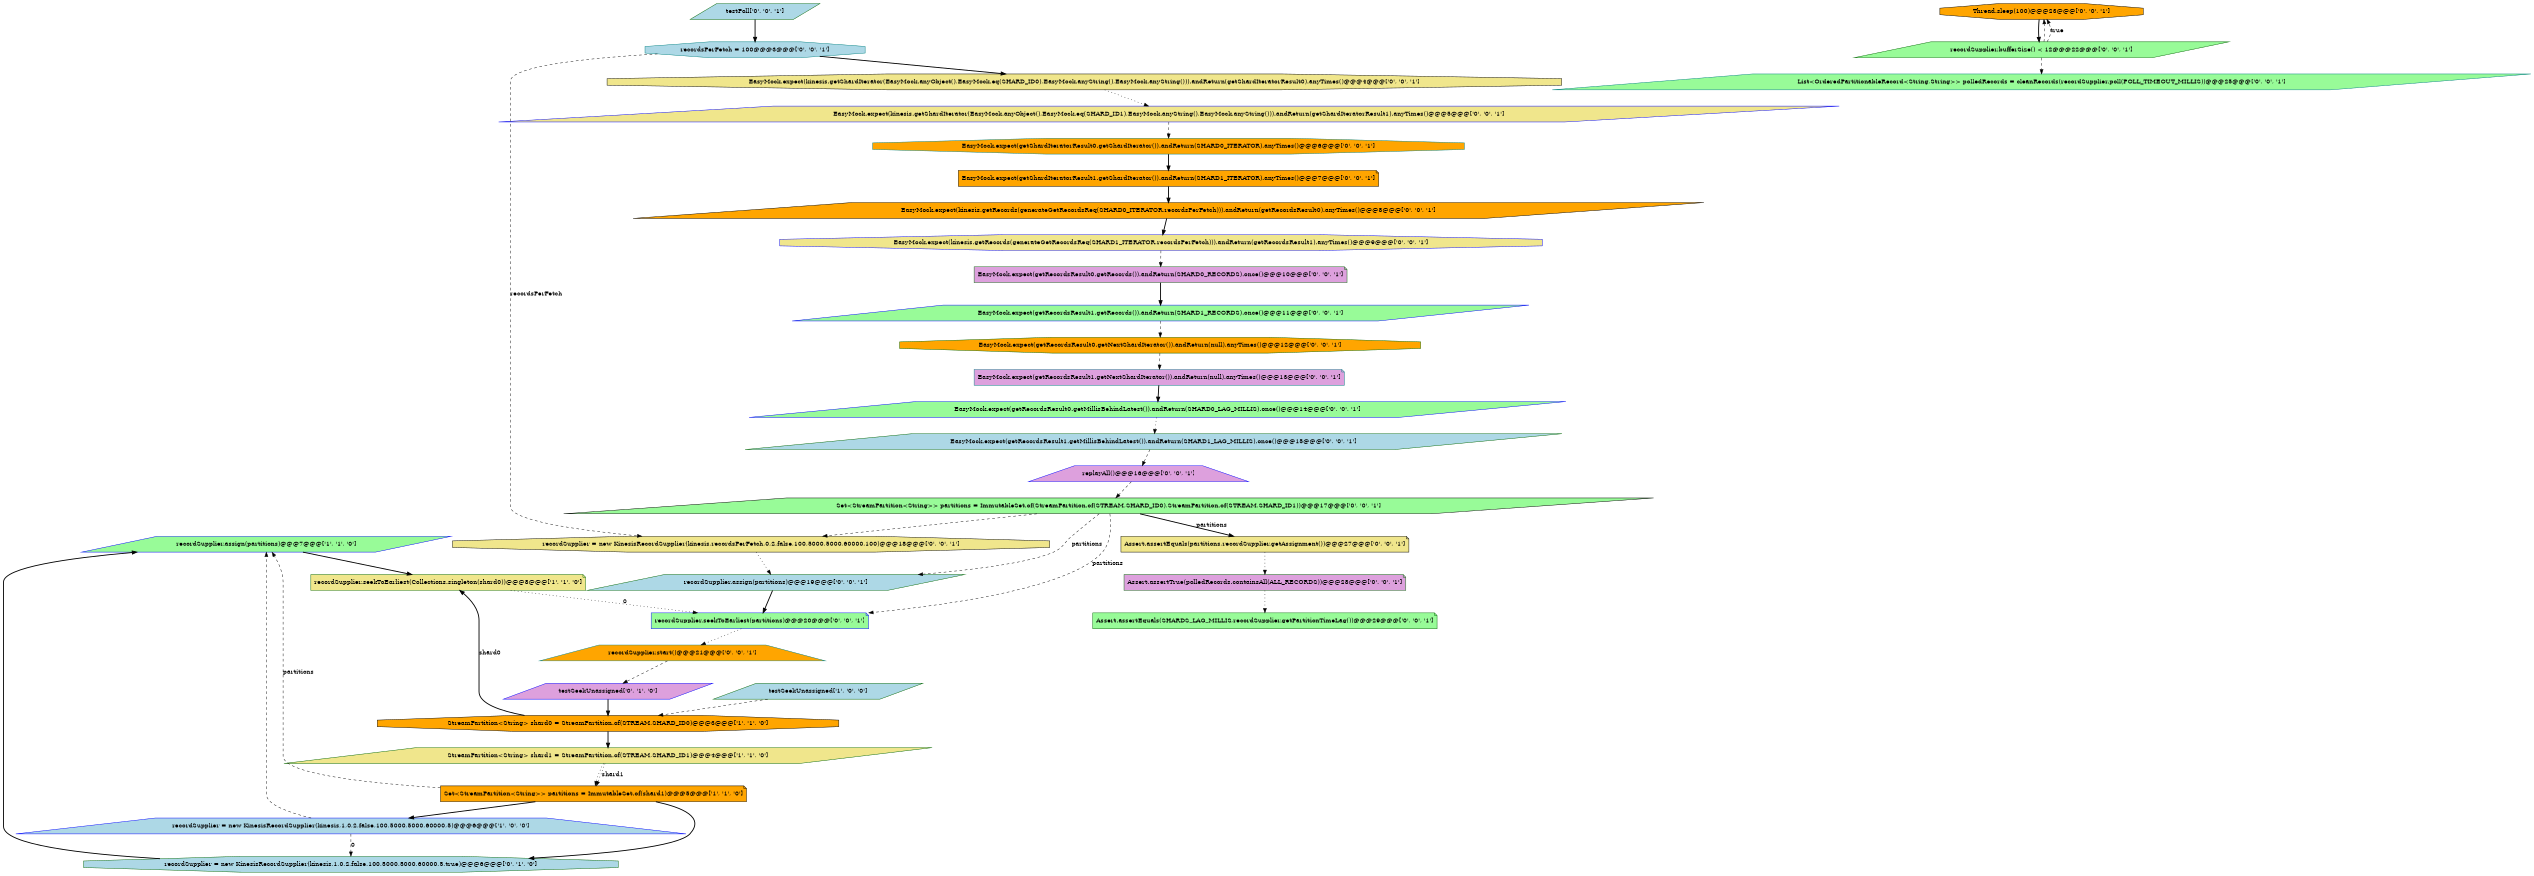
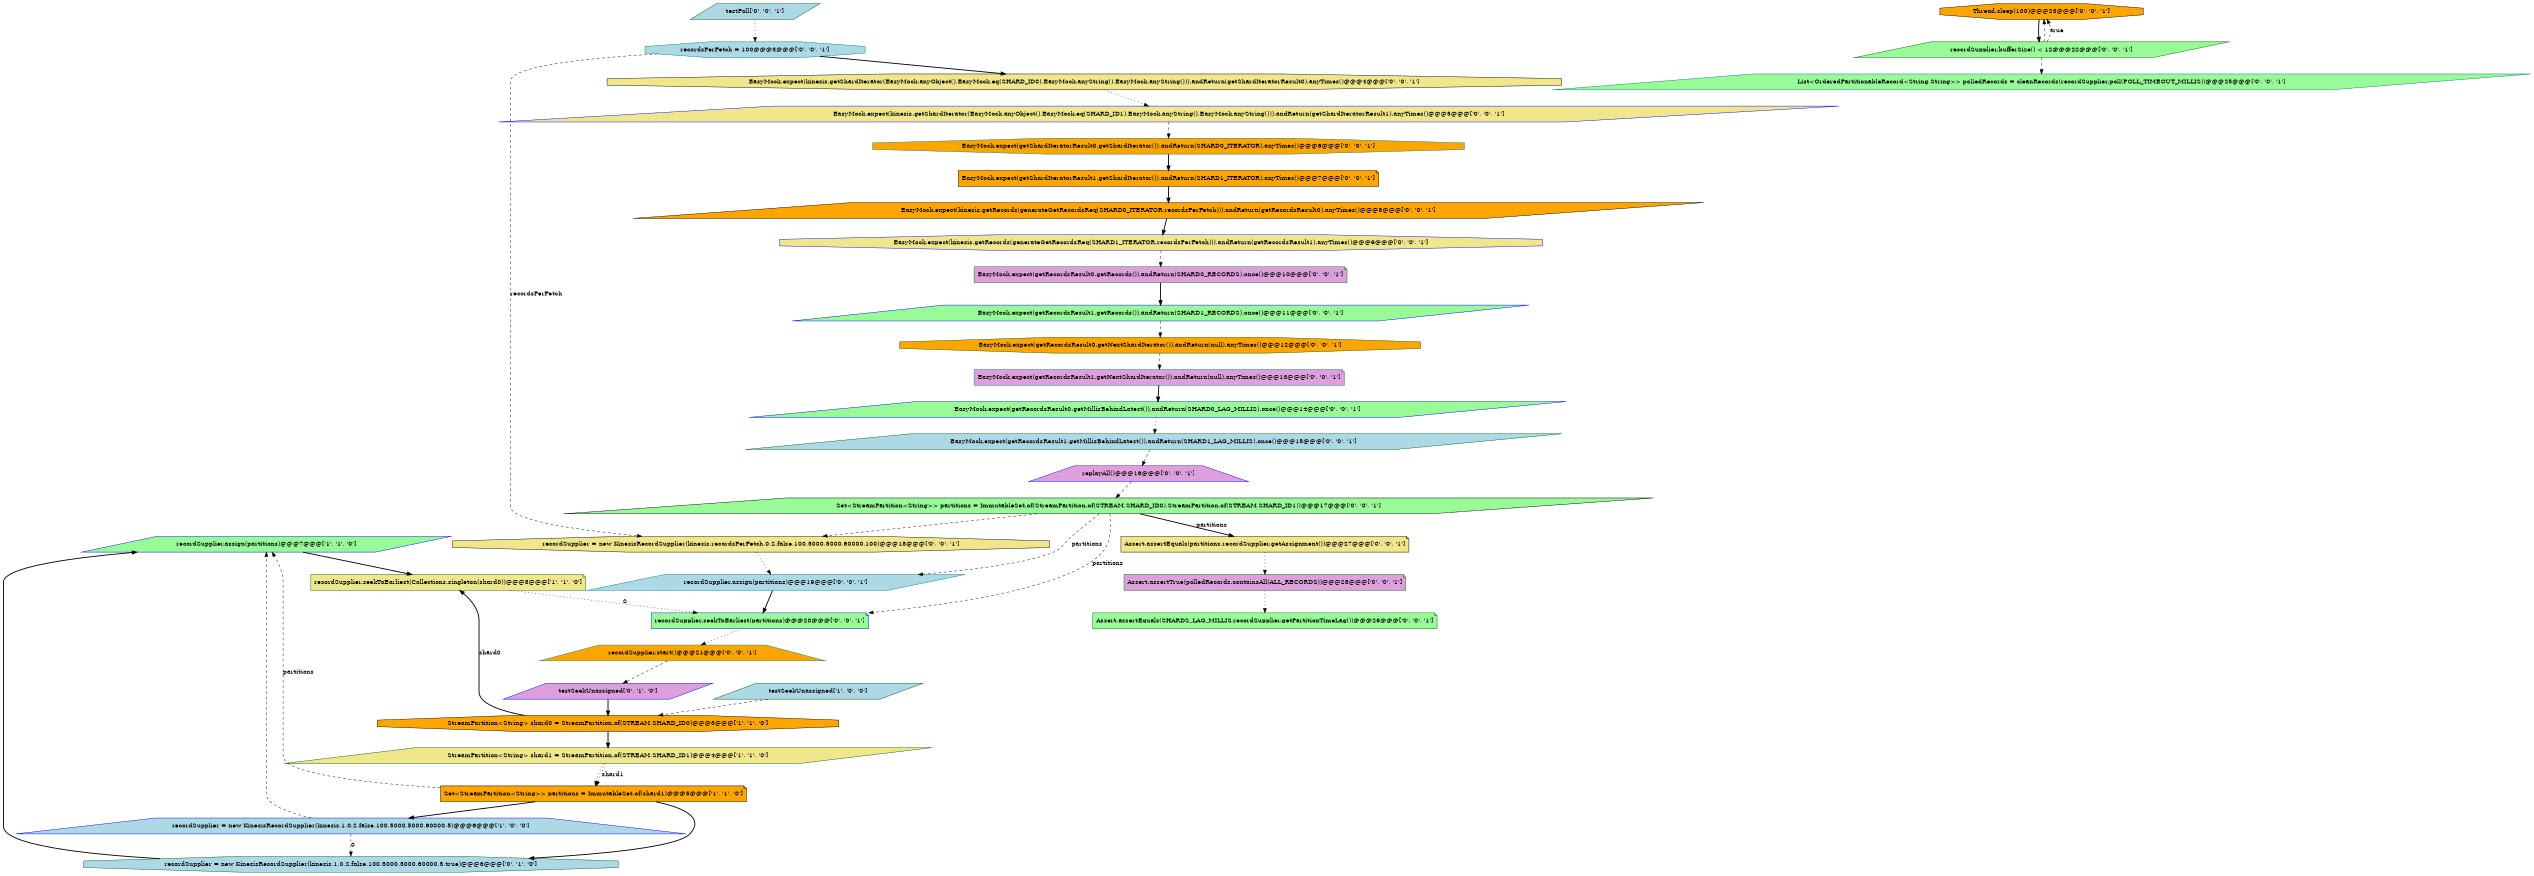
  digraph {
    node [color=darkgreen fillcolor=palegreen shape=parallelogram style=filled]
    edge [style=dashed]
    n1 [color=blue label="recordSupplier.assign(partitions)@@@7@@@['1', '1', '0']"]
    n2 [fillcolor=khaki label="recordSupplier.seekToEarliest(Collections.singleton(shard0))@@@8@@@['1', '1', '0']" shape=note]
    n3 [color=blue label="recordSupplier.seekToEarliest(partitions)@@@20@@@['0', '0', '1']" shape=note]
    n4 [fillcolor=khaki label="StreamPartition<String> shard1 = StreamPartition.of(STREAM,SHARD_ID1)@@@4@@@['1', '1', '0']"]
    n5 [color=black fillcolor=orange label="Set<StreamPartition<String>> partitions = ImmutableSet.of(shard1)@@@5@@@['1', '1', '0']" shape=note]
    n6 [fillcolor=lightblue label="recordSupplier = new KinesisRecordSupplier(kinesis,1,0,2,false,100,5000,5000,60000,5,true)@@@6@@@['0', '1', '0']" shape=octagon]
    n7 [color=blue fillcolor=lightblue label="recordSupplier = new KinesisRecordSupplier(kinesis,1,0,2,false,100,5000,5000,60000,5)@@@6@@@['1', '0', '0']" shape=trapezium]
    n8 [color=black fillcolor=orange label="Thread.sleep(100)@@@23@@@['0', '0', '1']" shape=octagon]
    n9 [label="recordSupplier.bufferSize() < 12@@@22@@@['0', '0', '1']"]
    n10 [color=teal label="List<OrderedPartitionableRecord<String,String>> polledRecords = cleanRecords(recordSupplier.poll(POLL_TIMEOUT_MILLIS))@@@25@@@['0', '0', '1']"]
    n11 [color=blue fillcolor=plum label="replayAll()@@@16@@@['0', '0', '1']" shape=trapezium]
    n12 [color=black label="Set<StreamPartition<String>> partitions = ImmutableSet.of(StreamPartition.of(STREAM,SHARD_ID0),StreamPartition.of(STREAM,SHARD_ID1))@@@17@@@['0', '0', '1']"]
    n13 [color=black fillcolor=khaki label="Assert.assertEquals(partitions,recordSupplier.getAssignment())@@@27@@@['0', '0', '1']" shape=note]
    n14 [color=black fillcolor=khaki label="recordSupplier = new KinesisRecordSupplier(kinesis,recordsPerFetch,0,2,false,100,5000,5000,60000,100)@@@18@@@['0', '0', '1']" shape=octagon]
-   n15 [fillcolor=lightblue label="recordSupplier.assign(partitions)@@@19@@@['0', '0', '1']"]
+   n15 [color=teal fillcolor=lightblue label="recordSupplier.assign(partitions)@@@19@@@['0', '0', '1']"]
    n16 [fillcolor=plum label="Assert.assertTrue(polledRecords.containsAll(ALL_RECORDS))@@@28@@@['0', '0', '1']" shape=note]
    n17 [label="Assert.assertEquals(SHARDS_LAG_MILLIS,recordSupplier.getPartitionTimeLag())@@@29@@@['0', '0', '1']" shape=note]
    n18 [fillcolor=plum label="EasyMock.expect(getRecordsResult0.getRecords()).andReturn(SHARD0_RECORDS).once()@@@10@@@['0', '0', '1']" shape=note]
    n19 [color=blue label="EasyMock.expect(getRecordsResult1.getRecords()).andReturn(SHARD1_RECORDS).once()@@@11@@@['0', '0', '1']"]
    n20 [fillcolor=orange label="EasyMock.expect(getRecordsResult0.getNextShardIterator()).andReturn(null).anyTimes()@@@12@@@['0', '0', '1']" shape=octagon]
    n21 [color=teal fillcolor=plum label="EasyMock.expect(getRecordsResult1.getNextShardIterator()).andReturn(null).anyTimes()@@@13@@@['0', '0', '1']" shape=note]
    n22 [color=blue label="EasyMock.expect(getRecordsResult0.getMillisBehindLatest()).andReturn(SHARD0_LAG_MILLIS).once()@@@14@@@['0', '0', '1']"]
    n23 [color=blue fillcolor=plum label="testSeekUnassigned['0', '1', '0']"]
    n24 [color=black fillcolor=orange label="StreamPartition<String> shard0 = StreamPartition.of(STREAM,SHARD_ID0)@@@3@@@['1', '1', '0']" shape=octagon]
    n25 [fillcolor=lightblue label="EasyMock.expect(getRecordsResult1.getMillisBehindLatest()).andReturn(SHARD1_LAG_MILLIS).once()@@@15@@@['0', '0', '1']"]
    n26 [color=teal fillcolor=orange label="recordSupplier.start()@@@21@@@['0', '0', '1']" shape=trapezium]
    n27 [color=black fillcolor=khaki label="EasyMock.expect(kinesis.getShardIterator(EasyMock.anyObject(),EasyMock.eq(SHARD_ID0),EasyMock.anyString(),EasyMock.anyString())).andReturn(getShardIteratorResult0).anyTimes()@@@4@@@['0', '0', '1']" shape=octagon]
    n28 [color=blue fillcolor=khaki label="EasyMock.expect(kinesis.getShardIterator(EasyMock.anyObject(),EasyMock.eq(SHARD_ID1),EasyMock.anyString(),EasyMock.anyString())).andReturn(getShardIteratorResult1).anyTimes()@@@5@@@['0', '0', '1']"]
    n29 [color=teal fillcolor=orange label="EasyMock.expect(getShardIteratorResult0.getShardIterator()).andReturn(SHARD0_ITERATOR).anyTimes()@@@6@@@['0', '0', '1']" shape=octagon]
    n30 [color=black fillcolor=orange label="EasyMock.expect(getShardIteratorResult1.getShardIterator()).andReturn(SHARD1_ITERATOR).anyTimes()@@@7@@@['0', '0', '1']" shape=note]
    n31 [color=black fillcolor=orange label="EasyMock.expect(kinesis.getRecords(generateGetRecordsReq(SHARD0_ITERATOR,recordsPerFetch))).andReturn(getRecordsResult0).anyTimes()@@@8@@@['0', '0', '1']"]
    n32 [color=blue fillcolor=khaki label="EasyMock.expect(kinesis.getRecords(generateGetRecordsReq(SHARD1_ITERATOR,recordsPerFetch))).andReturn(getRecordsResult1).anyTimes()@@@9@@@['0', '0', '1']" shape=octagon]
    n33 [color=teal fillcolor=lightblue label="recordsPerFetch = 100@@@3@@@['0', '0', '1']" shape=octagon]
    n34 [fillcolor=lightblue label="testPoll['0', '0', '1']"]
    n35 [fillcolor=lightblue label="testSeekUnassigned['1', '0', '0']"]
    n1 -> n2 [style=bold]
    n2 -> n3 [label=0 style=dotted]
    n3 -> n26 [style=dotted]
    n4 -> n5 [style=dotted]
    n4 -> n5 [label=shard1 style=dotted]
    n5 -> n1 [label=partitions]
    n5 -> n6 [style=bold]
    n5 -> n7 [style=bold]
    n6 -> n1 [style=bold]
    n7 -> n1
    n7 -> n6 [label=0]
    n8 -> n9 [style=bold]
    n9 -> n8 [label=true]
    n9 -> n8
    n9 -> n10
    n11 -> n12
    n12 -> n3 [label=partitions]
    n12 -> n13 [label=partitions style=bold]
    n12 -> n14
    n12 -> n15 [label=partitions]
    n13 -> n16 [style=dotted]
    n14 -> n15 [style=dotted]
    n15 -> n3 [style=bold]
    n16 -> n17 [style=dotted]
    n18 -> n19 [style=bold]
    n19 -> n20
    n20 -> n21
    n21 -> n22 [style=bold]
    n22 -> n25 [style=dotted]
    n23 -> n24 [style=bold]
    n24 -> n2 [label=shard0 style=bold]
    n24 -> n4 [style=bold]
    n25 -> n11
    n26 -> n23
    n27 -> n28 [style=dotted]
    n28 -> n29
    n29 -> n30 [style=bold]
    n30 -> n31 [style=bold]
    n31 -> n32 [style=bold]
    n32 -> n18
    n33 -> n14 [label=recordsPerFetch]
    n33 -> n27 [style=bold]
-   n34 -> n33 [style=bold]
+   n34 -> n33 [style=dotted]
    n35 -> n24
  }
